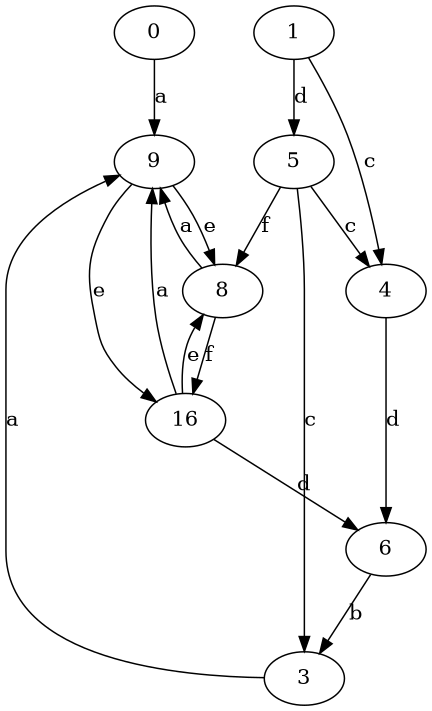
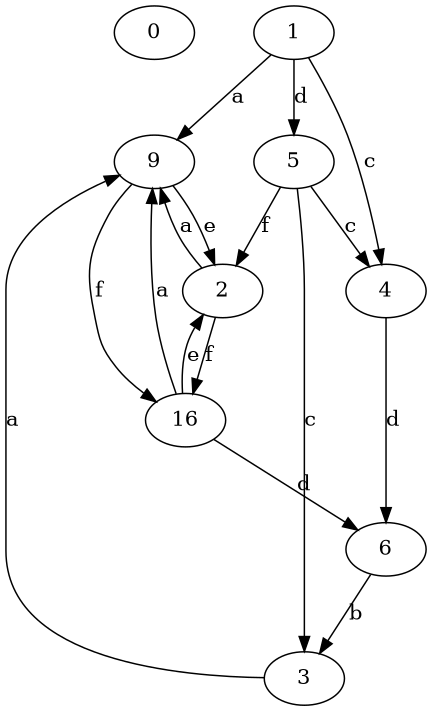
  strict digraph {
    n1 [label=9]
    1
    4
    5
-   8
+   8 [label=2]
    n6 [label=16]
    6
    3
    0
    n1 -> 8 [label=e]
-   n1 -> n6 [label=e]
-   0 -> n1 [label=a]
+   n1 -> n6 [label=f]
+   1 -> n1 [label=a]
    1 -> 4 [label=c]
    1 -> 5 [label=d]
    4 -> 6 [label=d]
    5 -> 4 [label=c]
    5 -> 8 [label=f]
    5 -> 3 [label=c]
    8 -> n1 [label=a]
    8 -> n6 [label=f]
    n6 -> n1 [label=a]
    n6 -> 8 [label=e]
    n6 -> 6 [label=d]
    6 -> 3 [label=b]
    3 -> n1 [label=a]
  }
